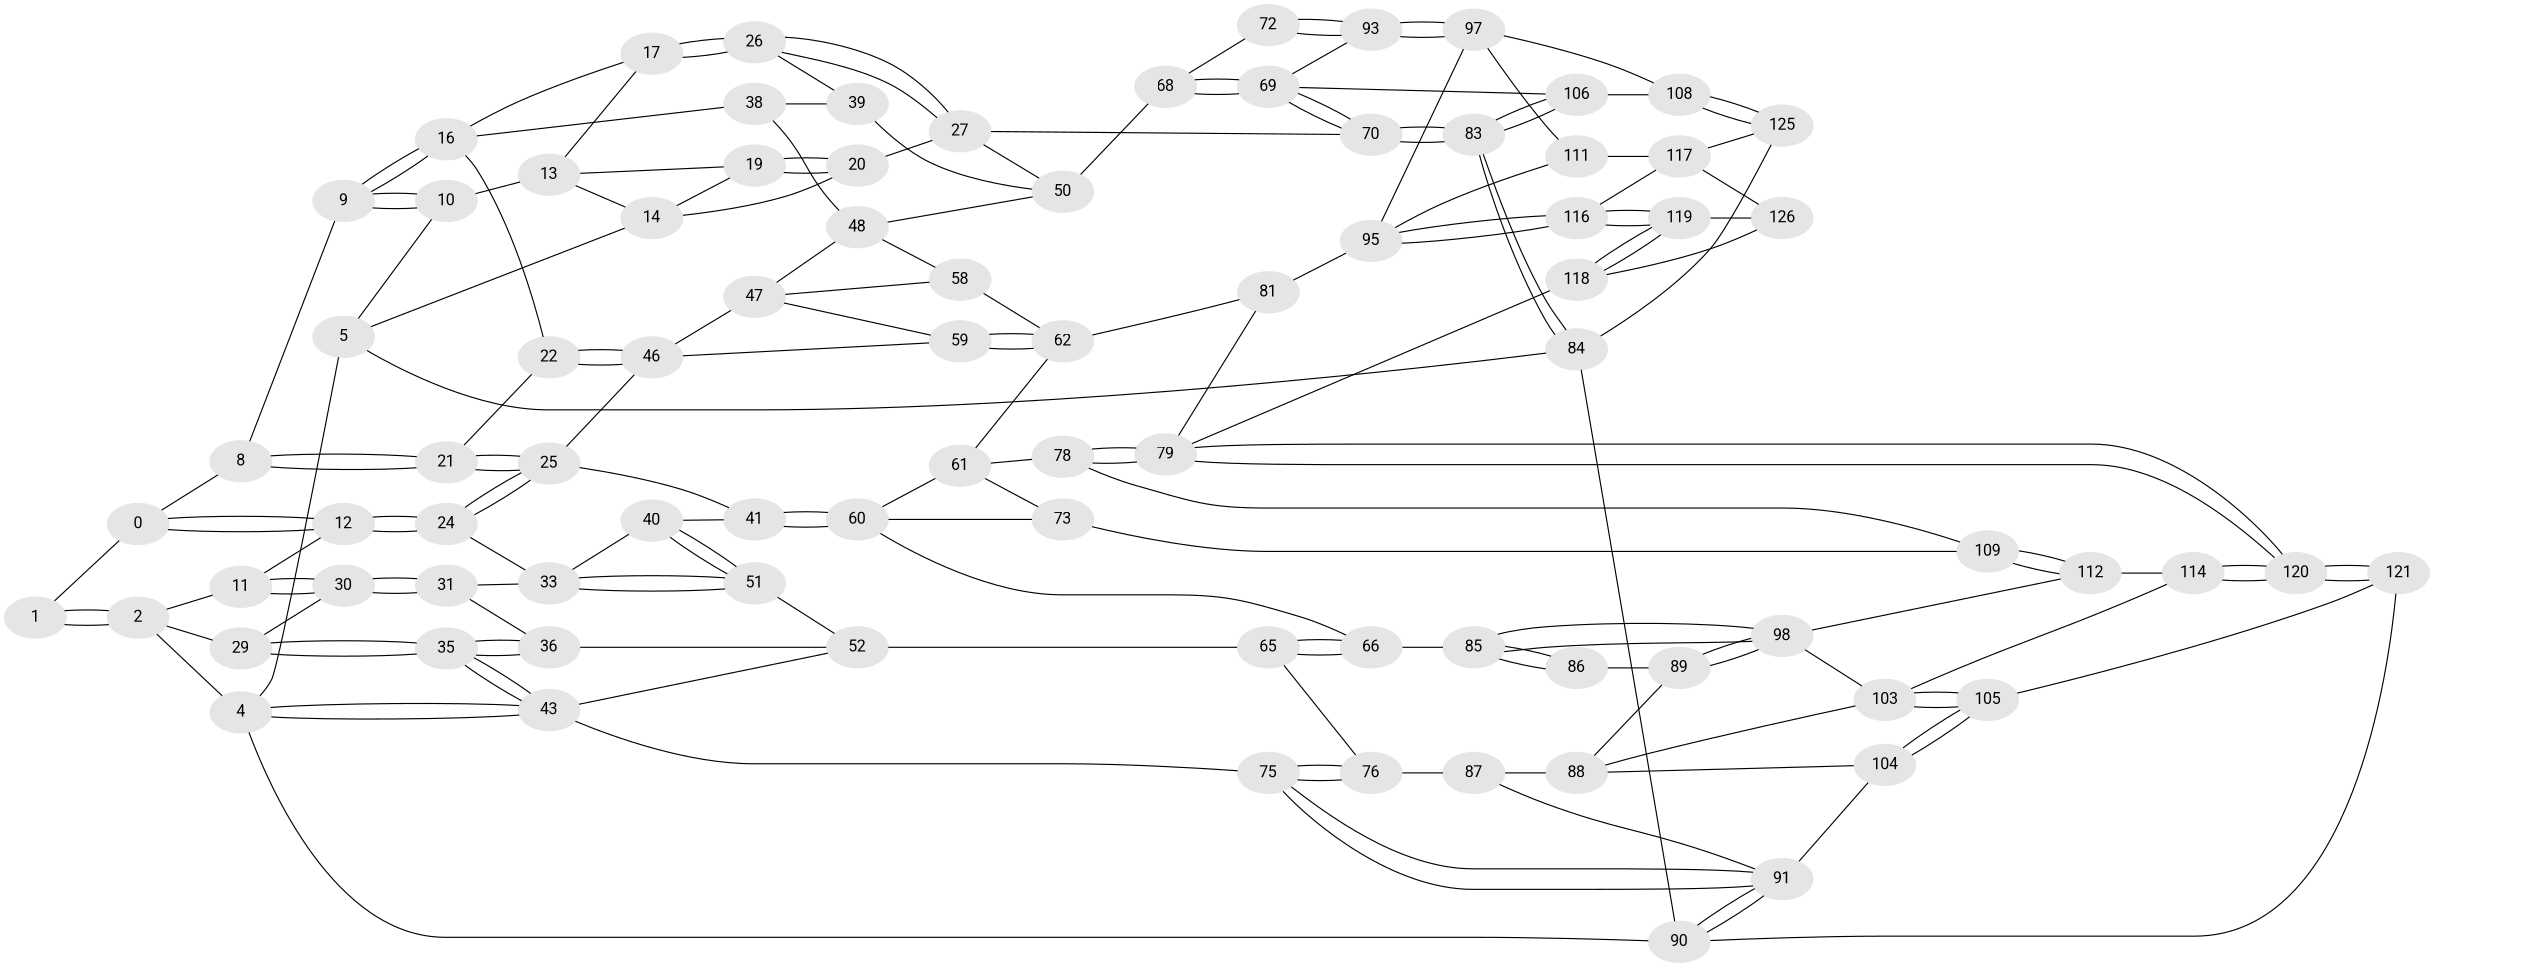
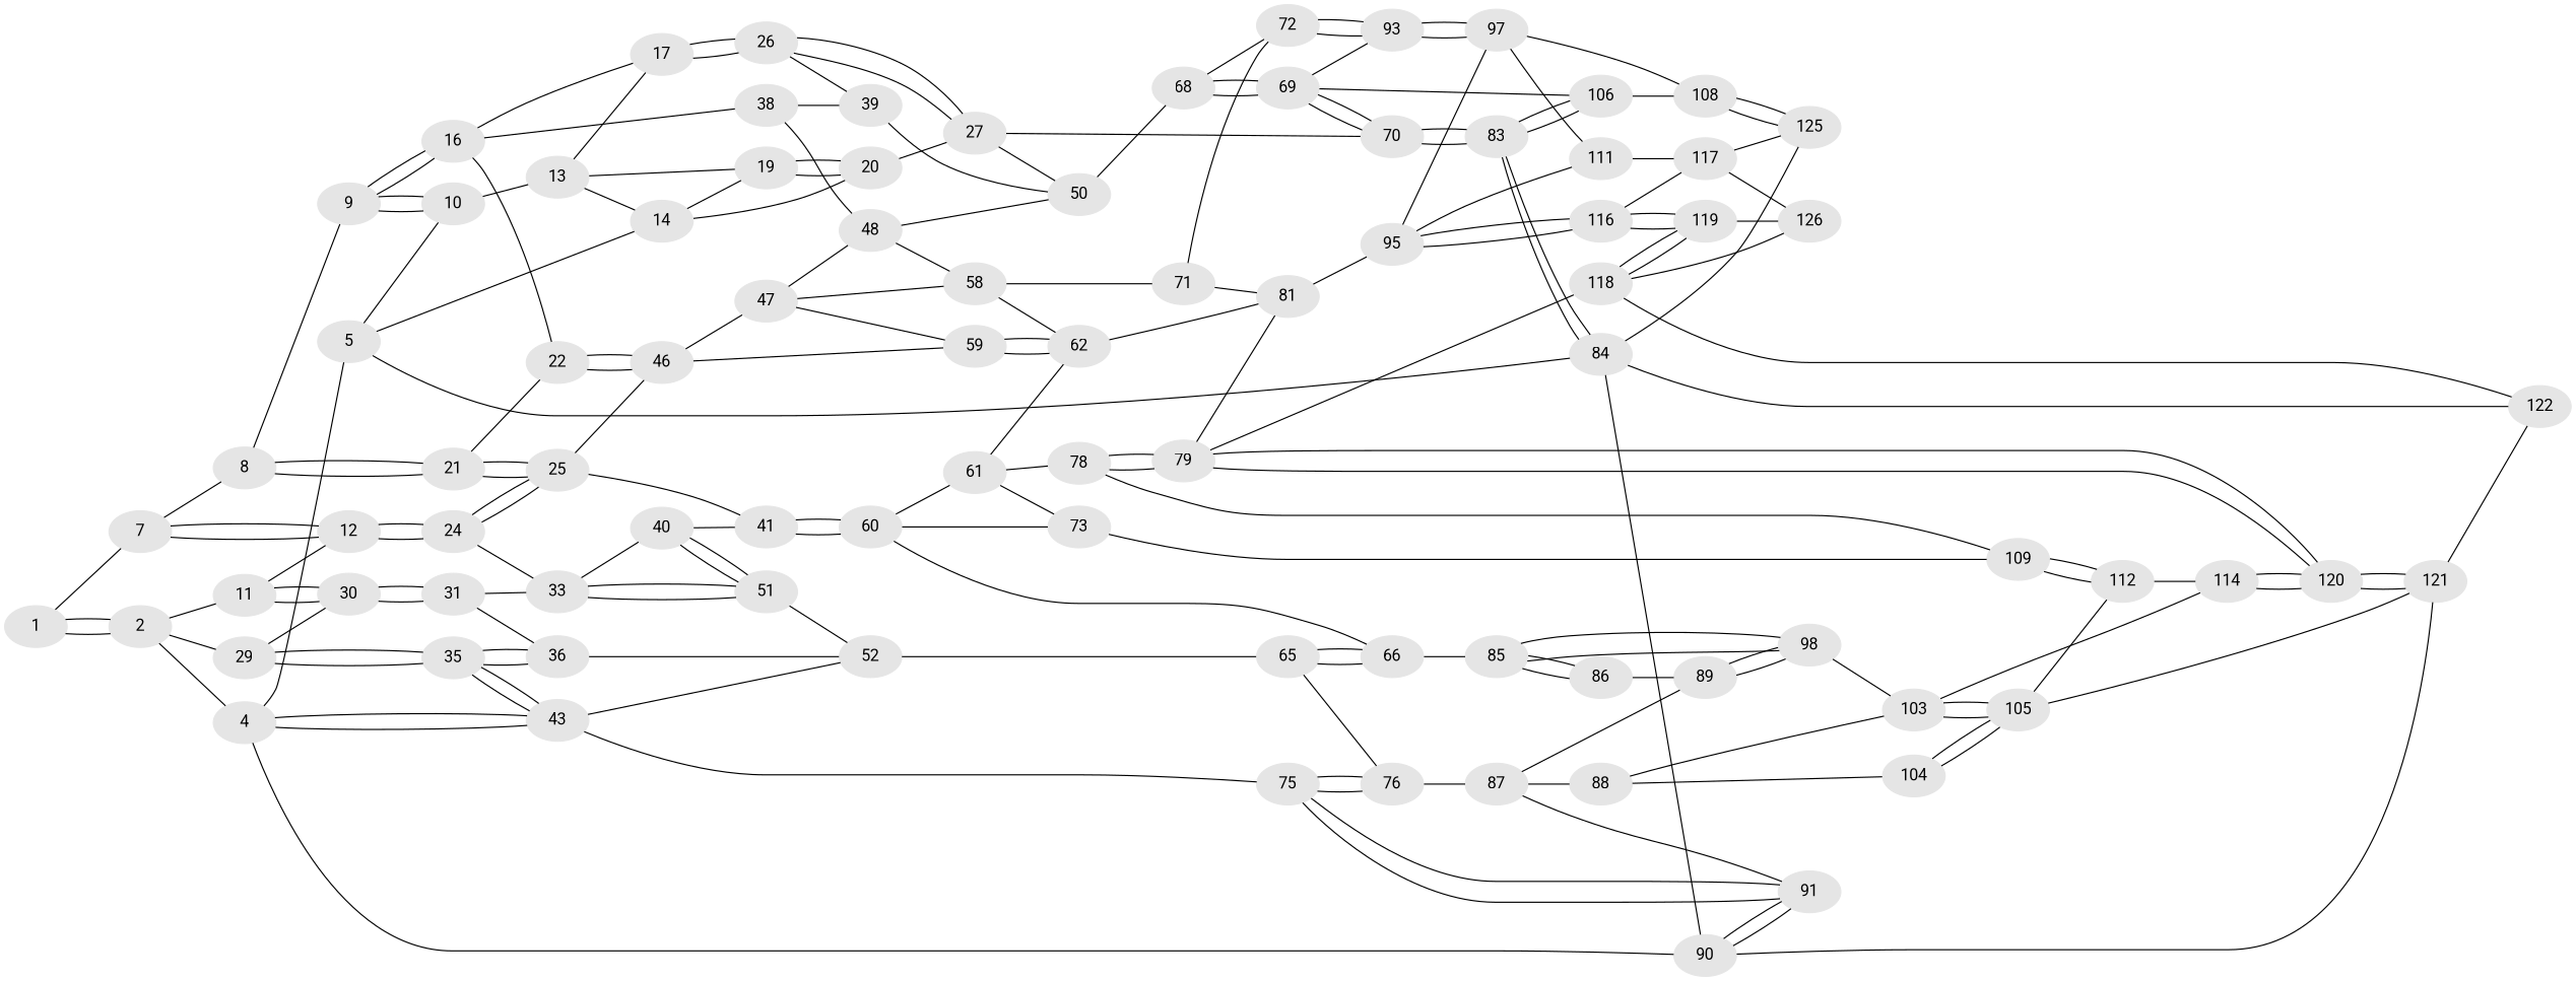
  graph {
    fontname=Roboto
    rankdir=LR
    node [color=gray90 fontname=Roboto style=filled]
    edge [fontname=Roboto]
    2 [super="+3"]
    1
-   7 [label=0]
+   7
    4
    11
    29
    8
    12
    5 [super="+6"]
    43 [super="+54"]
    90
    30
    35
    10
    14 [super="+15"]
    84 [super="+127"]
    52 [super="+53"]
    75
    91 [super="+92"]
    121 [super="+128"]
    13 [super="+18"]
    19
    20
+   122
    125
    9
    21
    24
    16 [super="+23"]
    22
    25 [super="+42"]
    17
    38 [super="+44"]
    31 [super="+32"]
    33 [super="+34"]
    26
    27 [super="+28"]
    46 [super="+49"]
    39 [super="+45"]
    48 [super="+55"]
    50 [super="+56"]
    70
    41
    47 [super="+57"]
    59
    40
    51
    60 [super="+67"]
    68
    83
    36 [super="+37"]
    65
    58 [super="+64"]
    61 [super="+74"]
    66
    73 [super="+101"]
    76 [super="+77"]
    62 [super="+63"]
+   71
    69 [super="+94"]
    72
    81 [super="+82"]
    78
    85
    109 [super="+110"]
    79 [super="+80"]
    95 [super="+96"]
    87
    86
    98 [super="+99"]
    93
    106
    97 [super="+107"]
    108
    112 [super="+113"]
    104
    88 [super="+102"]
    118 [super="+123"]
    120
    119
    126
    111
    116
    89
    103
    105 [super="+115"]
    114
    117 [super="+124"]
    2 -- 4
    2 -- 11
    2 -- 29
    1 -- 2
    1 -- 2
    1 -- 7
    7 -- 8
    7 -- 12
    7 -- 12
    4 -- 5
    4 -- 43
    4 -- 43
    4 -- 90
    11 -- 12
    11 -- 30
    11 -- 30
    29 -- 30
    29 -- 35
    29 -- 35
    8 -- 9
    8 -- 21
    8 -- 21
    12 -- 24
    12 -- 24
    5 -- 10
    5 -- 14
    5 -- 84
    43 -- 52
    43 -- 75
    90 -- 91
    90 -- 91
    90 -- 121
    30 -- 31
    30 -- 31
    35 -- 43
    35 -- 43
    35 -- 36
    35 -- 36
    10 -- 13
    14 -- 19
    14 -- 20
    84 -- 90
+   84 -- 122
    84 -- 125
    52 -- 65
    75 -- 91
    75 -- 91
    75 -- 76
    75 -- 76
-   91 -- 104
+   121 -- 122
    13 -- 14
    13 -- 19
    13 -- 17
    19 -- 20
    19 -- 20
    20 -- 27
    9 -- 10
    9 -- 10
    9 -- 16
    9 -- 16
    21 -- 22
    21 -- 25
    21 -- 25
    24 -- 25
    24 -- 25
    24 -- 33
    16 -- 22
    16 -- 17
    16 -- 38
    22 -- 46
    22 -- 46
    25 -- 46
    25 -- 41
    17 -- 26
    17 -- 26
    38 -- 39 [weight=2]
    38 -- 48
    31 -- 33
    31 -- 36 [weight=2]
    33 -- 40
    33 -- 51
    33 -- 51
    26 -- 27
    26 -- 27
    26 -- 39
    27 -- 50
    27 -- 70
    46 -- 47
    46 -- 59
    39 -- 50
    48 -- 50
    48 -- 58
    50 -- 68
    70 -- 83
    70 -- 83
    41 -- 60
    41 -- 60
    47 -- 48
    47 -- 59
    47 -- 58
    59 -- 62
    59 -- 62
    40 -- 41
    40 -- 51
    40 -- 51
    51 -- 52
    60 -- 61
    60 -- 66
    60 -- 73
    68 -- 69
    68 -- 69
    68 -- 72
    83 -- 84
    83 -- 84
    83 -- 106
    83 -- 106
    36 -- 52
    65 -- 66
    65 -- 66
    65 -- 76
    58 -- 62
+   58 -- 71
    61 -- 73
    61 -- 62
    61 -- 78
    66 -- 85
    73 -- 109
    76 -- 87
    62 -- 81
+   71 -- 72
+   71 -- 81
    69 -- 70
    69 -- 70
    69 -- 93
    69 -- 106
    72 -- 93
    72 -- 93
    81 -- 95
    78 -- 109
    78 -- 79
    78 -- 79
    85 -- 86
    85 -- 86
    85 -- 98
    85 -- 98
    109 -- 112
    109 -- 112
    79 -- 81
    79 -- 118
    79 -- 120
    79 -- 120
    95 -- 97
    95 -- 111
    95 -- 116
    95 -- 116
    87 -- 91
    87 -- 88
    86 -- 89
    98 -- 103
    93 -- 97
    93 -- 97
    106 -- 108
    97 -- 108
    97 -- 111
    108 -- 125
    108 -- 125
    112 -- 114
    104 -- 105
    104 -- 105
    88 -- 104
-   88 -- 89
+   87 -- 89
    88 -- 103
+   118 -- 122
    118 -- 119
    118 -- 119
    118 -- 126
    120 -- 121
    120 -- 121
    119 -- 126
    111 -- 117
    116 -- 119
    116 -- 119
    116 -- 117
    89 -- 98
    89 -- 98
    103 -- 105
    103 -- 105
    103 -- 114
    105 -- 121
-   98 -- 112
+   105 -- 112
    114 -- 120
    114 -- 120
    117 -- 125
    117 -- 126
  }
